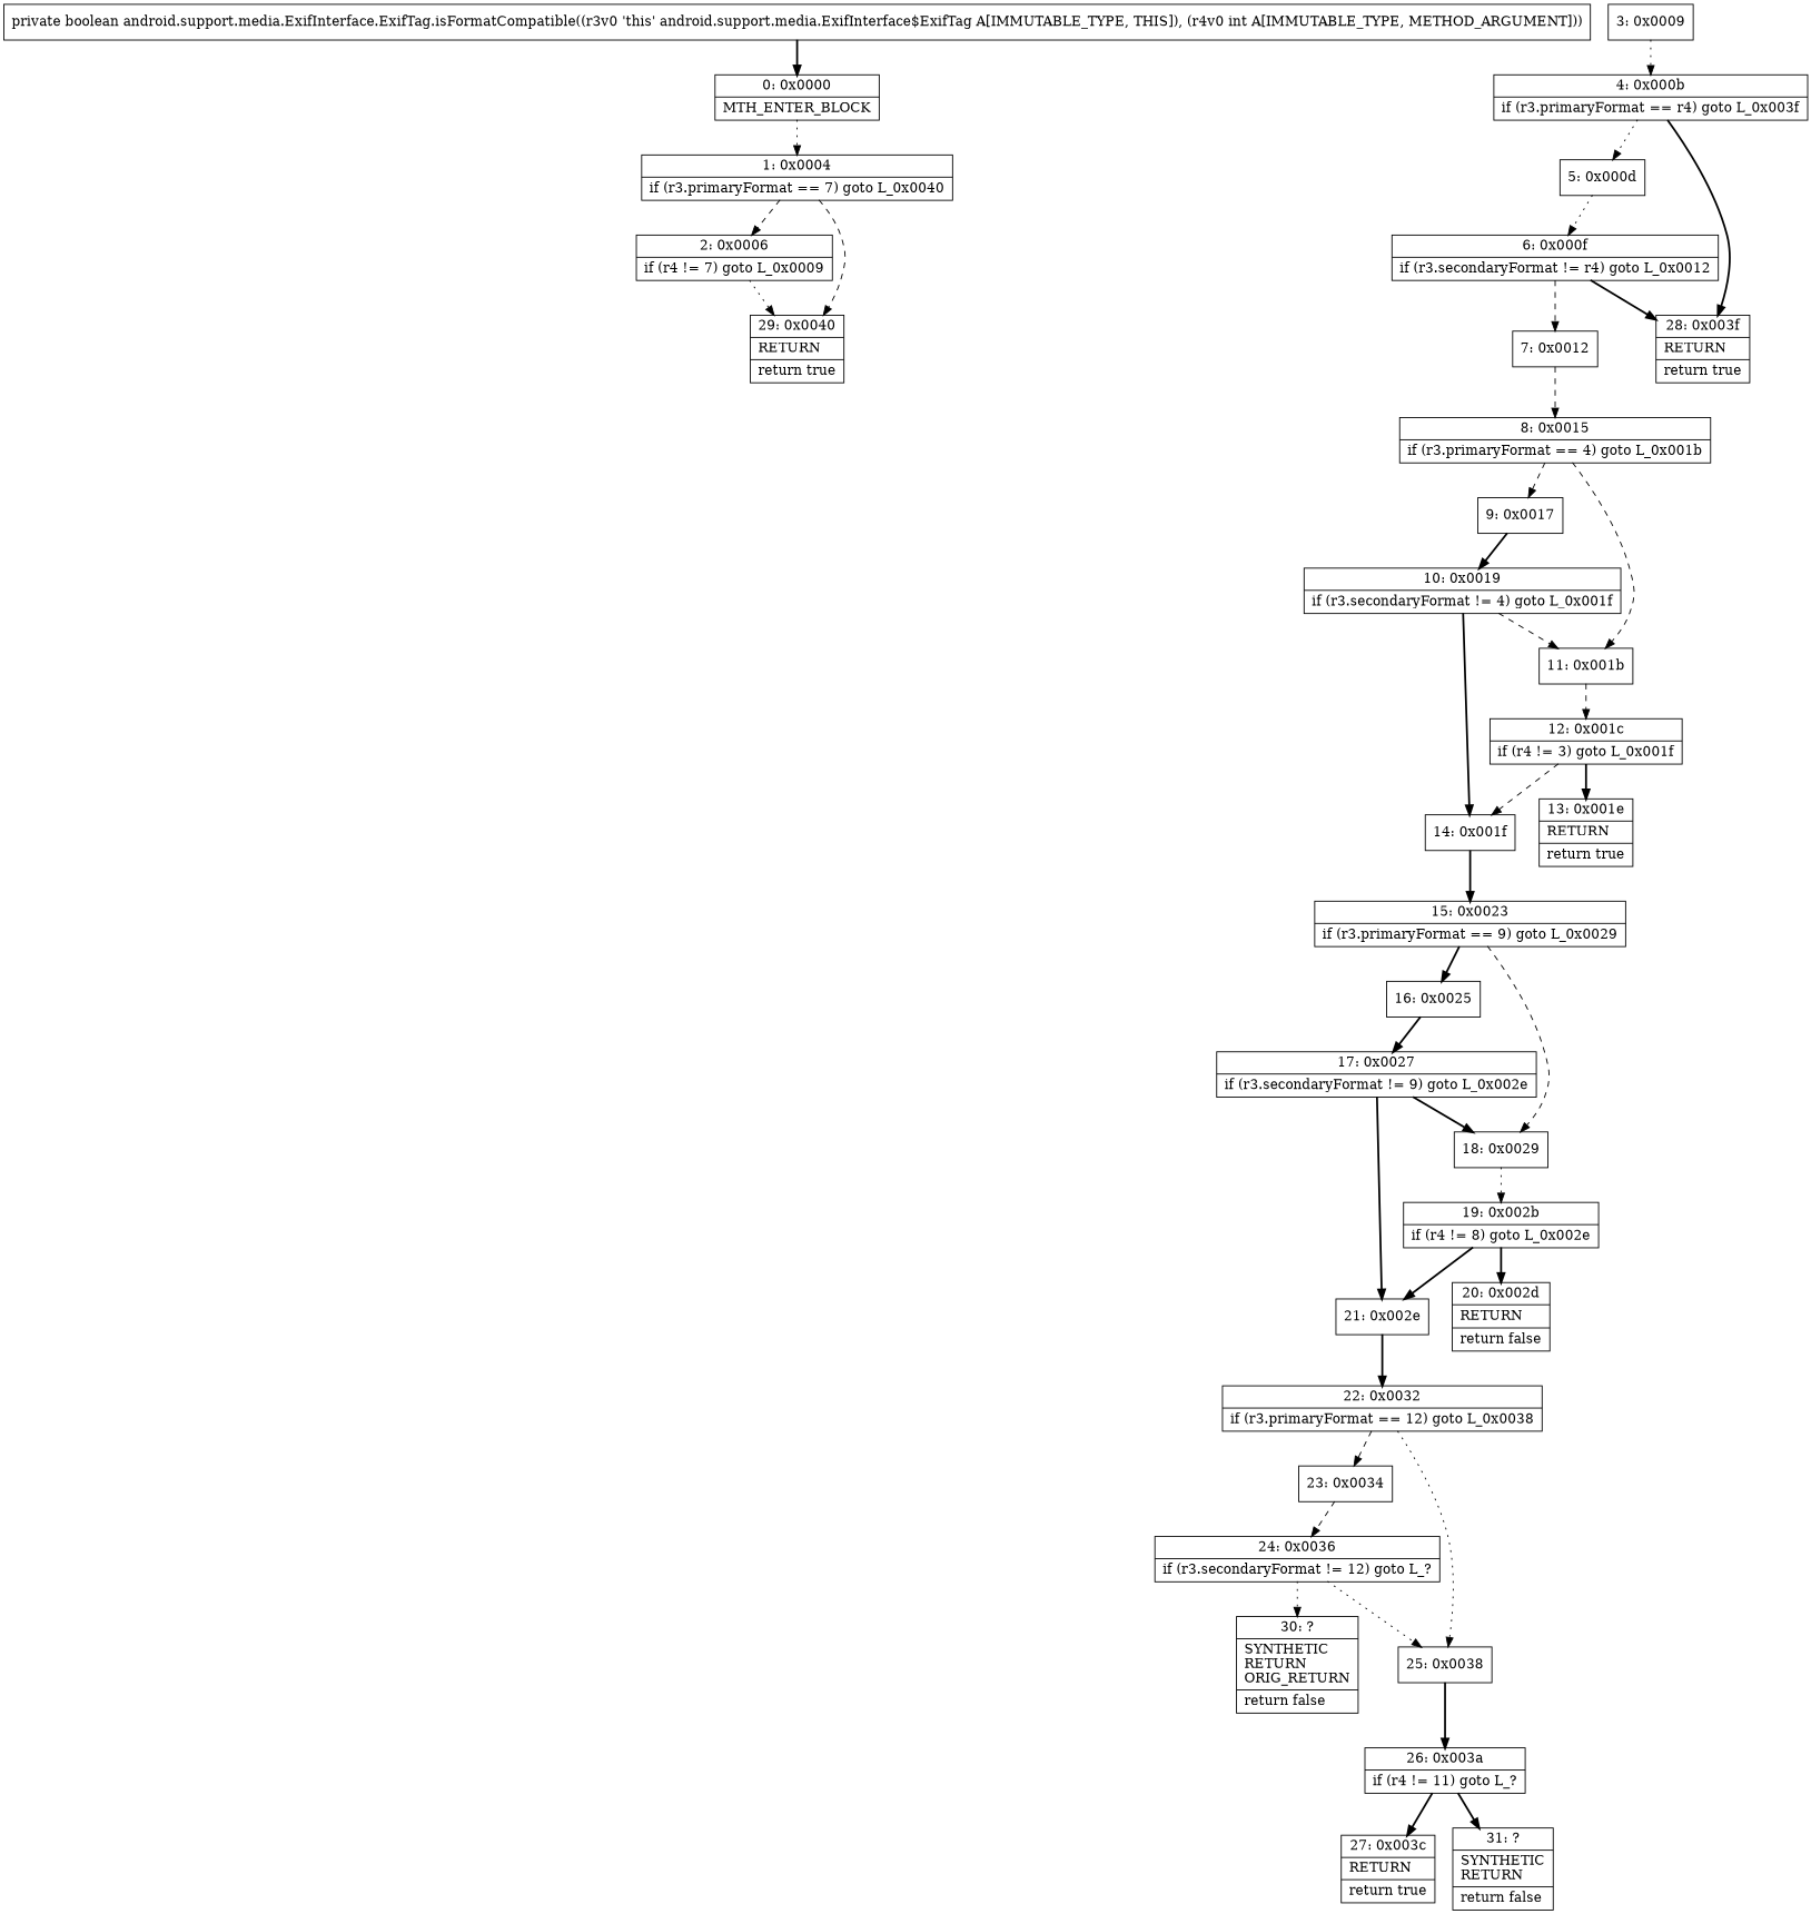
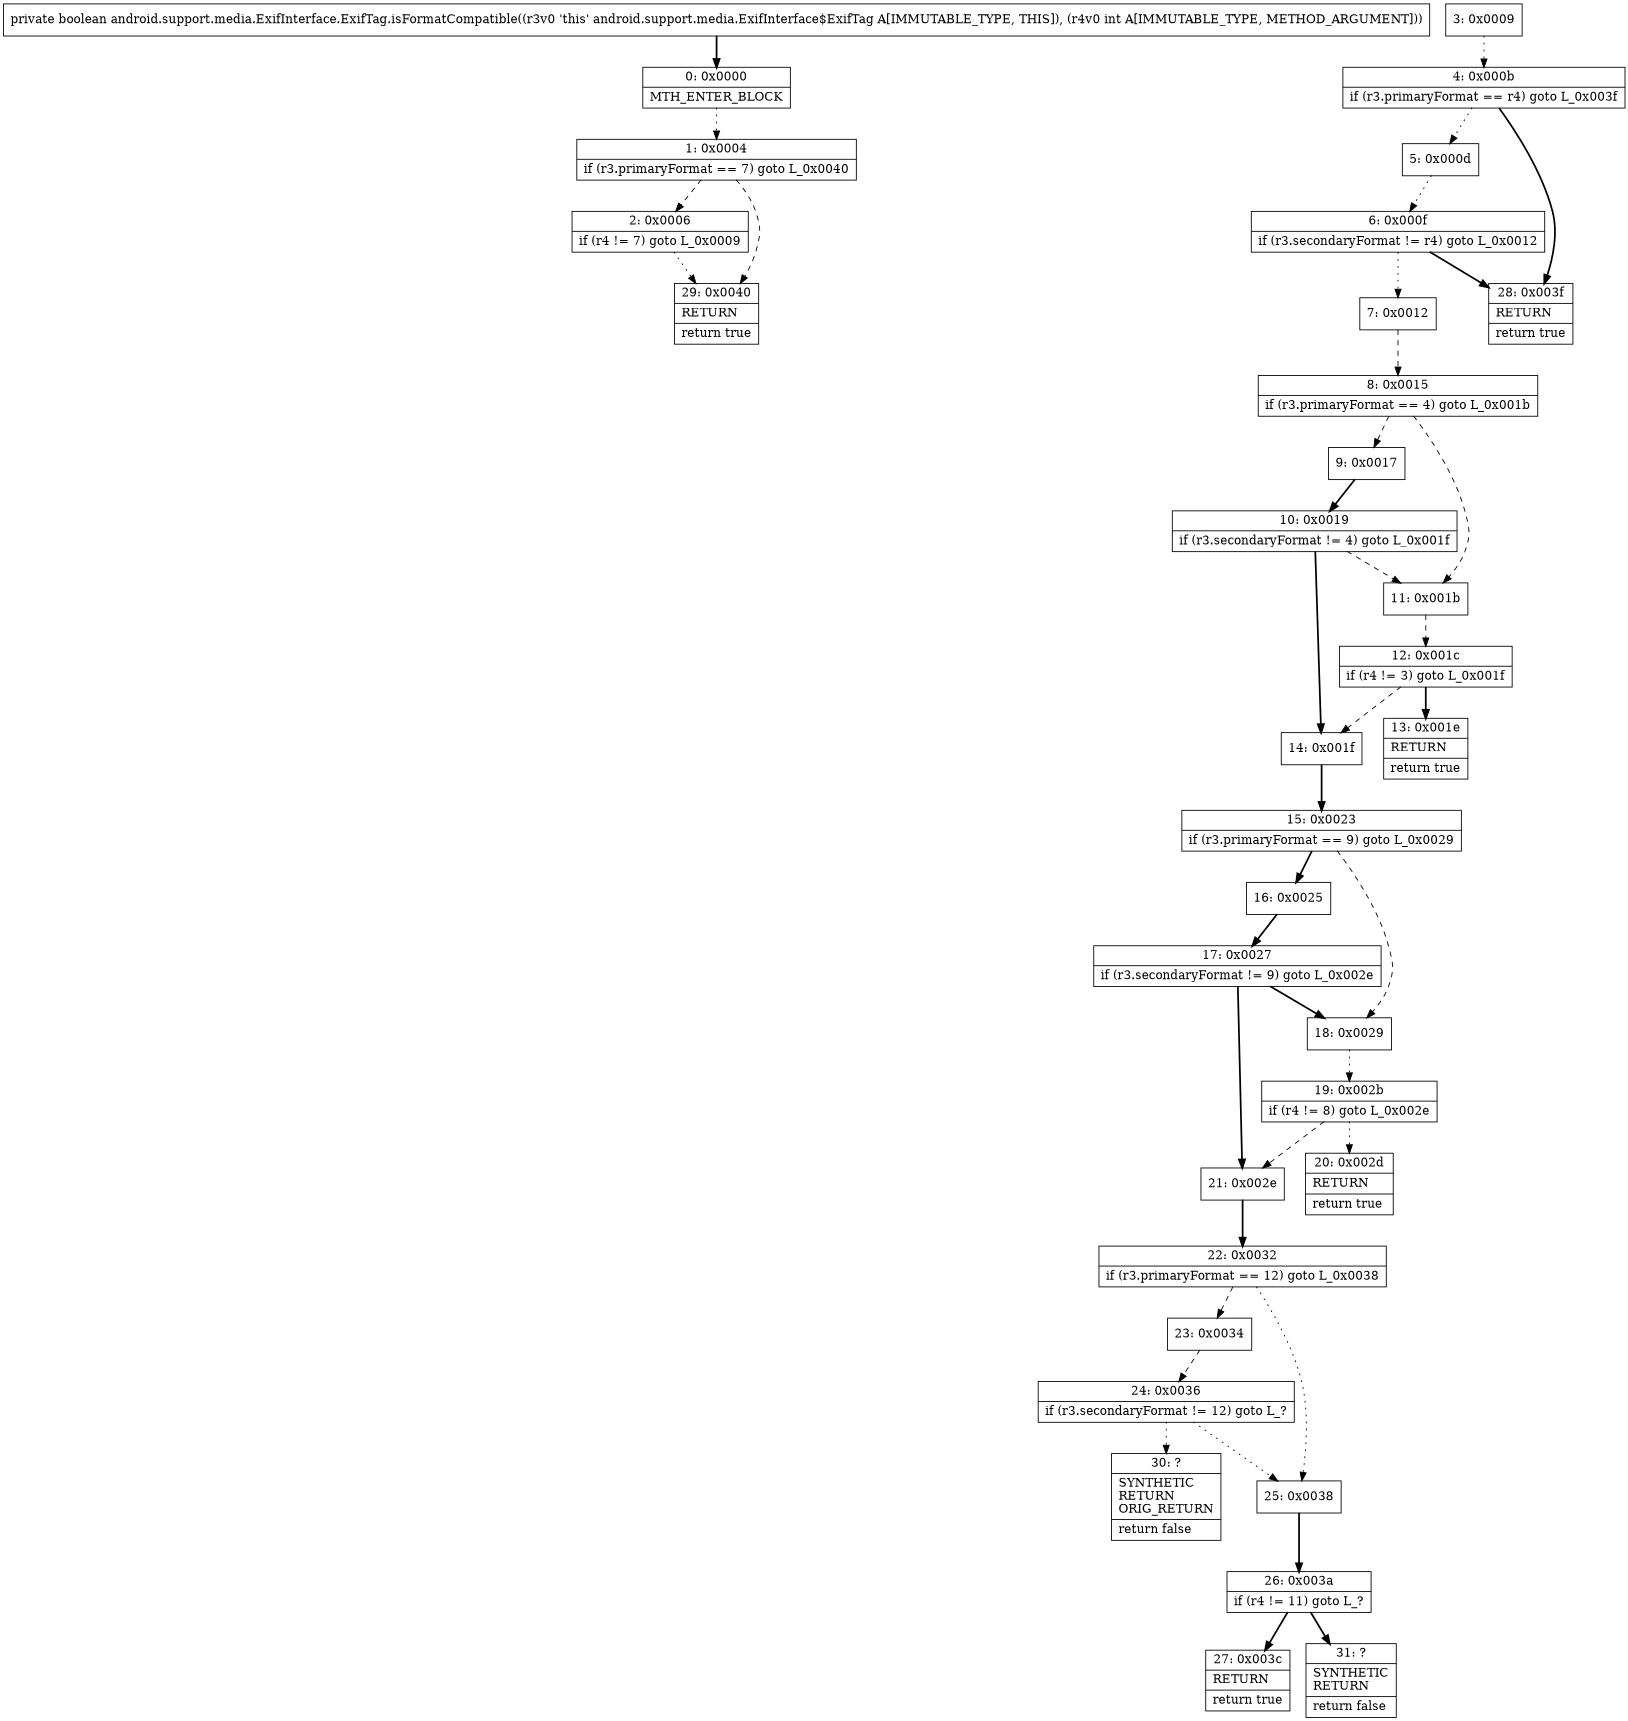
  digraph {
    node [shape=record]
    edge [style=bold]
    n1 [label="{0\:\ 0x0000|MTH_ENTER_BLOCK\l}"]
    n2 [label="{1\:\ 0x0004|if (r3.primaryFormat == 7) goto L_0x0040\l}"]
    n3 [label="{2\:\ 0x0006|if (r4 != 7) goto L_0x0009\l}"]
    n4 [label="{29\:\ 0x0040|RETURN\l|return true\l}"]
    n5 [label="{3\:\ 0x0009}"]
    n6 [label="{4\:\ 0x000b|if (r3.primaryFormat == r4) goto L_0x003f\l}"]
    n7 [label="{5\:\ 0x000d}"]
    n8 [label="{28\:\ 0x003f|RETURN\l|return true\l}"]
    n9 [label="{6\:\ 0x000f|if (r3.secondaryFormat != r4) goto L_0x0012\l}"]
    n10 [label="{7\:\ 0x0012}"]
    n11 [label="{8\:\ 0x0015|if (r3.primaryFormat == 4) goto L_0x001b\l}"]
    n12 [label="{9\:\ 0x0017}"]
    n13 [label="{11\:\ 0x001b}"]
    n14 [label="{10\:\ 0x0019|if (r3.secondaryFormat != 4) goto L_0x001f\l}"]
    n15 [label="{12\:\ 0x001c|if (r4 != 3) goto L_0x001f\l}"]
    n16 [label="{14\:\ 0x001f}"]
    n17 [label="{15\:\ 0x0023|if (r3.primaryFormat == 9) goto L_0x0029\l}"]
    n18 [label="{13\:\ 0x001e|RETURN\l|return true\l}"]
    n19 [label="{16\:\ 0x0025}"]
    n20 [label="{18\:\ 0x0029}"]
    n21 [label="{17\:\ 0x0027|if (r3.secondaryFormat != 9) goto L_0x002e\l}"]
    n22 [label="{19\:\ 0x002b|if (r4 != 8) goto L_0x002e\l}"]
    n23 [label="{21\:\ 0x002e}"]
    n24 [label="{22\:\ 0x0032|if (r3.primaryFormat == 12) goto L_0x0038\l}"]
-   n25 [label="{20\:\ 0x002d|RETURN\l|return false\l}"]
+   n25 [label="{20\:\ 0x002d|RETURN\l|return true\l}"]
    n26 [label="{23\:\ 0x0034}"]
    n27 [label="{25\:\ 0x0038}"]
    n28 [label="{24\:\ 0x0036|if (r3.secondaryFormat != 12) goto L_?\l}"]
    n29 [label="{26\:\ 0x003a|if (r4 != 11) goto L_?\l}"]
    n30 [label="{30\:\ ?|SYNTHETIC\lRETURN\lORIG_RETURN\l|return false\l}"]
    n31 [label="{27\:\ 0x003c|RETURN\l|return true\l}"]
    n32 [label="{31\:\ ?|SYNTHETIC\lRETURN\l|return false\l}"]
    n33 [label="{private boolean android.support.media.ExifInterface.ExifTag.isFormatCompatible((r3v0 'this' android.support.media.ExifInterface$ExifTag A[IMMUTABLE_TYPE, THIS]), (r4v0 int A[IMMUTABLE_TYPE, METHOD_ARGUMENT])) }"]
    n1 -> n2 [style=dotted]
    n2 -> n3 [style=dashed]
    n2 -> n4 [style=dashed]
    n3 -> n4 [style=dotted]
    n5 -> n6 [style=dotted]
    n6 -> n7 [style=dotted]
    n6 -> n8
    n7 -> n9 [style=dotted]
    n9 -> n8
-   n9 -> n10 [style=dashed]
+   n9 -> n10 [style=dotted]
    n10 -> n11 [style=dashed]
    n11 -> n12 [style=dashed]
    n11 -> n13 [style=dashed]
    n12 -> n14
    n13 -> n15 [style=dashed]
    n14 -> n13 [style=dashed]
    n14 -> n16
    n15 -> n16 [style=dashed]
    n15 -> n18
    n16 -> n17
    n17 -> n19
    n17 -> n20 [style=dashed]
    n19 -> n21
    n20 -> n22 [style=dotted]
    n21 -> n20
    n21 -> n23
-   n22 -> n23
-   n22 -> n25
+   n22 -> n23 [style=dashed]
+   n22 -> n25 [style=dotted]
    n23 -> n24
    n24 -> n26 [style=dashed]
    n24 -> n27 [style=dotted]
    n26 -> n28 [style=dashed]
    n27 -> n29
    n28 -> n27 [style=dotted]
    n28 -> n30 [style=dotted]
    n29 -> n31
    n29 -> n32
    n33 -> n1
  }
